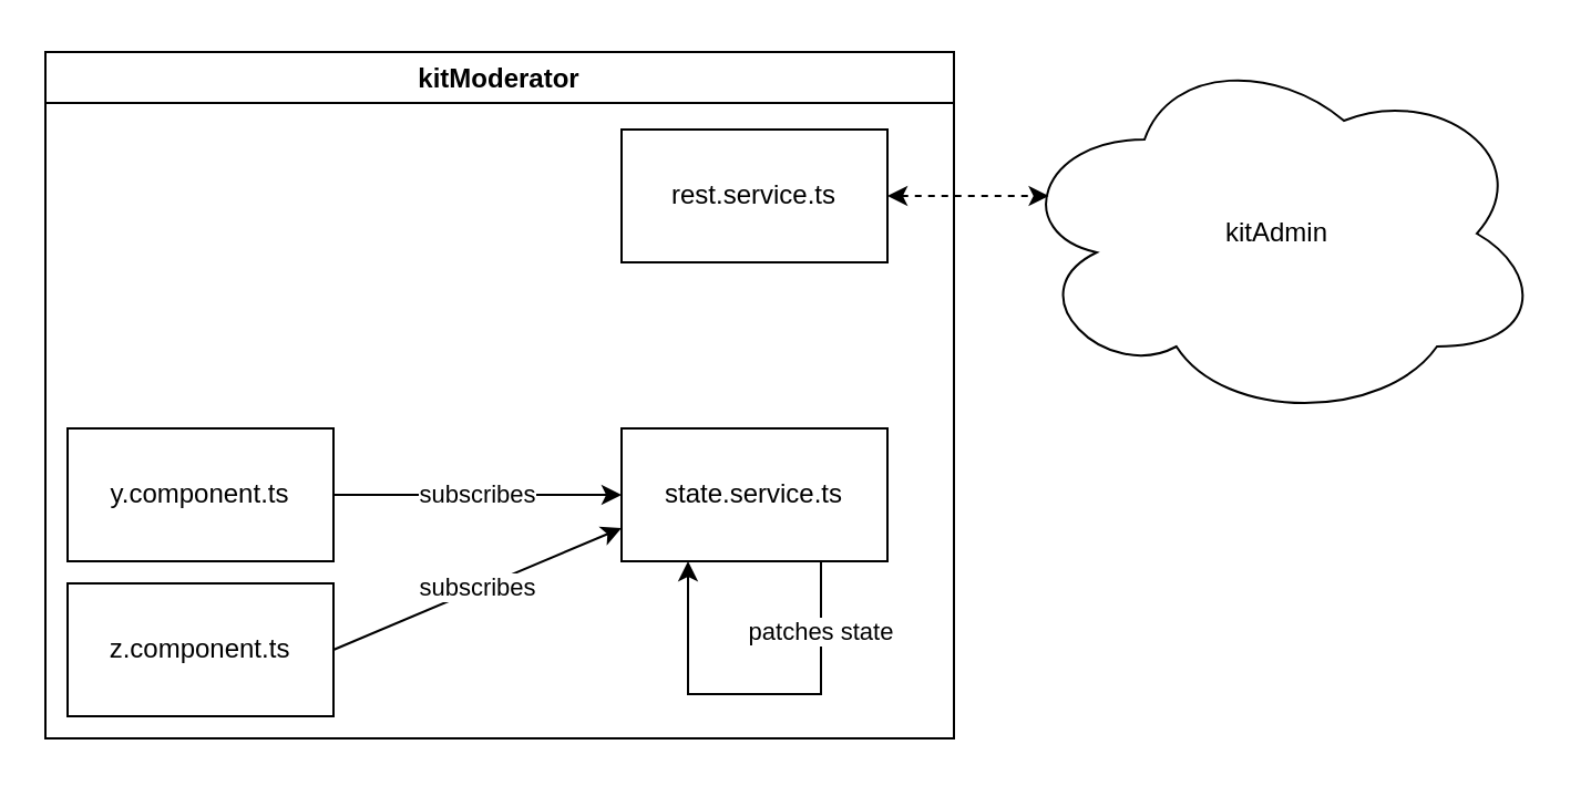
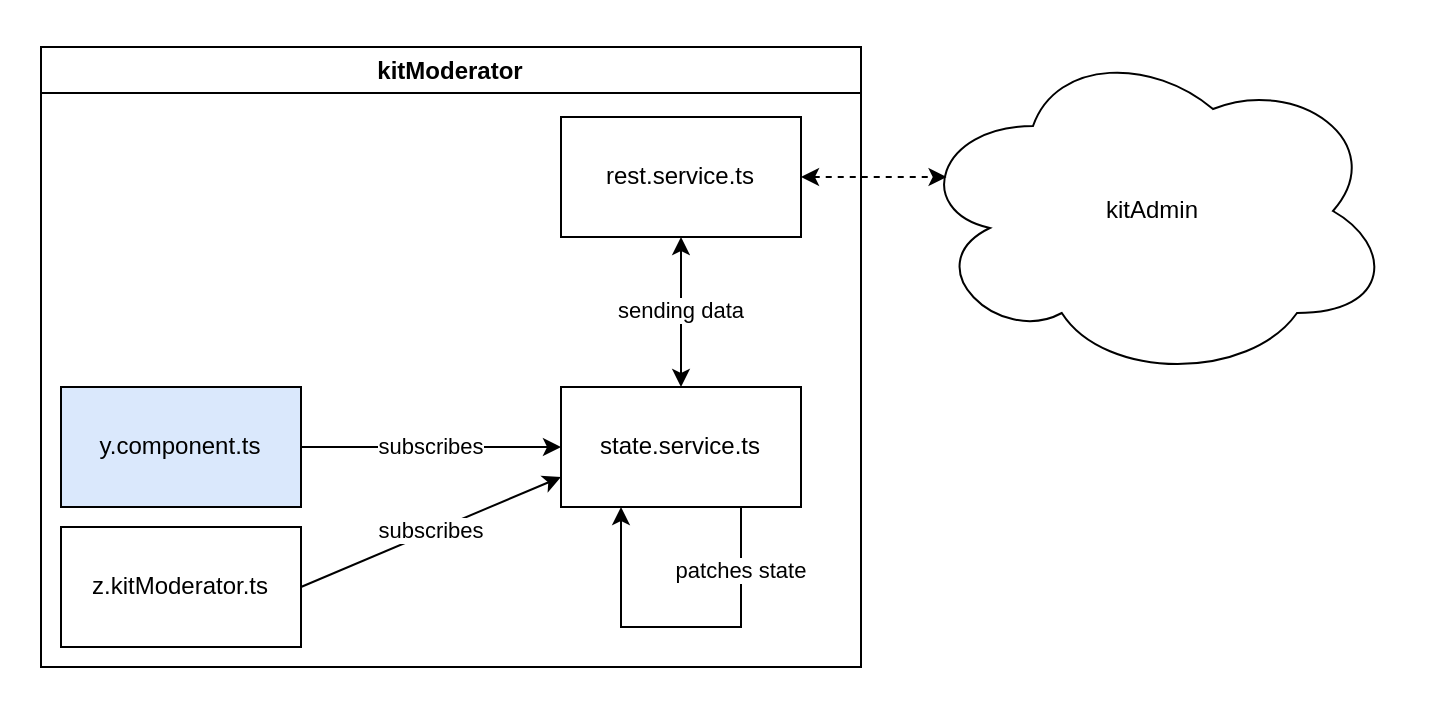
  <mxCell id="0" />
  <mxCell id="1" parent="0" />
  <mxCell id="2" value="kitAdmin" style="ellipse;shape=cloud;whiteSpace=wrap;html=1;" vertex="1" parent="1"><mxGeometry x="456" y="20" width="240" height="170" as="geometry" /></mxCell>
  <mxCell id="3" value="rest.service.ts" style="rounded=0;whiteSpace=wrap;html=1;" vertex="1" parent="1"><mxGeometry x="280" y="58" width="120" height="60" as="geometry" /></mxCell>
  <mxCell id="4" value="" style="endArrow=classic;startArrow=classic;html=1;rounded=0;exitX=1;exitY=0.5;exitDx=0;exitDy=0;entryX=0.07;entryY=0.4;entryDx=0;entryDy=0;entryPerimeter=0;dashed=1;" edge="1" parent="1" source="3" target="2"><mxGeometry width="50" height="50" relative="1" as="geometry"><mxPoint x="520" y="143" as="sourcePoint" /><mxPoint x="570" y="93" as="targetPoint" /></mxGeometry></mxCell>
  <mxCell id="5" value="state.service.ts" style="rounded=0;whiteSpace=wrap;html=1;" vertex="1" parent="1"><mxGeometry x="280" y="193" width="120" height="60" as="geometry" /></mxCell>
  <mxCell id="6" value="" style="endArrow=classic;html=1;rounded=0;exitX=0.75;exitY=1;exitDx=0;exitDy=0;entryX=0.25;entryY=1;entryDx=0;entryDy=0;" edge="1" parent="1" source="5" target="5"><mxGeometry width="50" height="50" relative="1" as="geometry"><mxPoint x="460" y="243" as="sourcePoint" /><mxPoint x="510" y="193" as="targetPoint" /><Array as="points"><mxPoint x="370" y="313" /><mxPoint x="310" y="313" /></Array></mxGeometry></mxCell>
  <mxCell id="7" value="patches state" style="edgeLabel;html=1;align=center;verticalAlign=middle;resizable=0;points=[];" vertex="1" connectable="0" parent="6"><mxGeometry x="-0.659" y="-1" relative="1" as="geometry"><mxPoint as="offset" /></mxGeometry></mxCell>
- <mxCell id="9" value="y.component.ts" style="rounded=0;whiteSpace=wrap;html=1;" vertex="1" parent="1"><mxGeometry x="30" y="193" width="120" height="60" as="geometry" /></mxCell>
- <mxCell id="10" value="z.component.ts" style="rounded=0;whiteSpace=wrap;html=1;" vertex="1" parent="1"><mxGeometry x="30" y="263" width="120" height="60" as="geometry" /></mxCell>
+ <mxCell id="8" value="sending data" style="endArrow=classic;startArrow=classic;html=1;rounded=0;entryX=0.5;entryY=1;entryDx=0;entryDy=0;exitX=0.5;exitY=0;exitDx=0;exitDy=0;" edge="1" parent="1" source="5" target="3"><mxGeometry width="50" height="50" relative="1" as="geometry"><mxPoint x="330" y="193" as="sourcePoint" /><mxPoint x="380" y="143" as="targetPoint" /></mxGeometry></mxCell>
+ <mxCell id="9" value="y.component.ts" style="rounded=0;whiteSpace=wrap;html=1;fillColor=#dae8fc;" vertex="1" parent="1"><mxGeometry x="30" y="193" width="120" height="60" as="geometry" /></mxCell>
+ <mxCell id="10" value="z.kitModerator.ts" style="rounded=0;whiteSpace=wrap;html=1;" vertex="1" parent="1"><mxGeometry x="30" y="263" width="120" height="60" as="geometry" /></mxCell>
  <mxCell id="11" value="subscribes" style="endArrow=classic;html=1;rounded=0;exitX=1;exitY=0.5;exitDx=0;exitDy=0;entryX=0;entryY=0.5;entryDx=0;entryDy=0;" edge="1" parent="1" source="9" target="5"><mxGeometry width="50" height="50" relative="1" as="geometry"><mxPoint x="130" y="98" as="sourcePoint" /><mxPoint x="290" y="233" as="targetPoint" /></mxGeometry></mxCell>
  <mxCell id="12" value="subscribes" style="endArrow=classic;html=1;rounded=0;exitX=1;exitY=0.5;exitDx=0;exitDy=0;entryX=0;entryY=0.75;entryDx=0;entryDy=0;" edge="1" parent="1" source="10" target="5"><mxGeometry width="50" height="50" relative="1" as="geometry"><mxPoint x="130" y="168" as="sourcePoint" /><mxPoint x="290" y="233" as="targetPoint" /></mxGeometry></mxCell>
  <mxCell id="13" value="kitModerator" style="swimlane;" vertex="1" parent="1"><mxGeometry x="20" y="23" width="410" height="310" as="geometry" /></mxCell>
